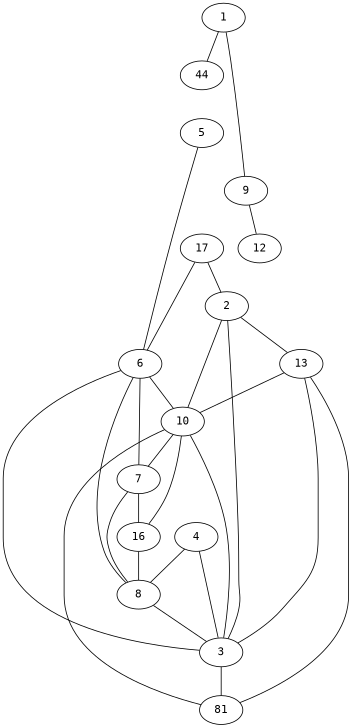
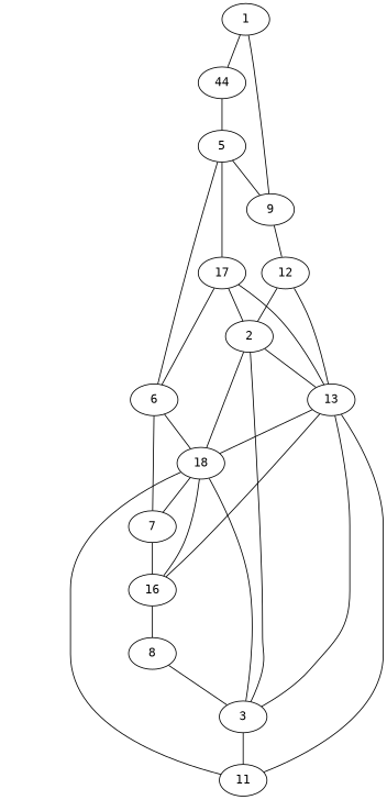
  graph {
    fontname="DejaVu Sans Mono"
    node [aaLength=3 fontname="DejaVu Sans Mono" sequence=ILDAAEE type=0]
    edge [distance0=12.0 fontname="DejaVu Sans Mono" frequency=1 type0=2]
    1 [aaLength=7]
    9 [aaLength=8 sequence=TKHEIEVP type=1]
    n3 [aaLength=8 label=44 sequence=TKHEIEVP type=1]
    12 [aaLength=6 sequence=AGKLVS type=1]
    5 [aaLength=7]
    2 [aaLength=5 sequence=DDQIE]
    13 [sequence=YVL type=1]
    6 [aaLength=5 sequence=DDQIE]
    17 [aaLength=6 sequence=AGKLVS type=1]
-   18 [sequence=YVL type=1 label=10]
-   11 [aaLength=4 sequence=VVIQ type=1 label=81]
+   18 [sequence=YVL type=1]
+   11 [aaLength=4 sequence=VVIQ type=1]
    7 [sequence=TCV]
    8 [sequence=EED]
    16 [aaLength=4 sequence=VVIQ type=1]
    3 [sequence=TCV]
-   4 [sequence=EED]
    1 -- 9 [distance0=21.98913 type0=1]
    1 -- n3 [distance0=21.98913]
    9 -- 12 [distance0=28.0 type0=4]
+   n3 -- 5 [distance0=4.0 type0=4]
+   12 -- 2 [distance0=21.56393 distance1=12.0 frequency=2 type1=4]
+   12 -- 13 [distance0=25.0 type0=3]
+   5 -- 9 [distance0=48.76337 type0=3]
    5 -- 6 [distance0=42.90093]
+   5 -- 17 [distance0=17.0 type0=4]
    2 -- 13 [distance0=13.78416 distance1=2.0 frequency=2 type0=1 type1=4]
    2 -- 18 [distance0=13.78416]
    13 -- 18 [distance0=0.0 type0=1]
    6 -- 18 [distance0=2.0 type0=4]
    6 -- 7 [distance0=10.05621 type0=1]
-   6 -- 8 [distance0=28.49563]
-   6 -- 3 [distance0=28.67852 type0=3]
    17 -- 2 [distance0=21.56393]
+   17 -- 13 [distance0=25.0 type0=3]
    17 -- 6 [type0=4]
    18 -- 11
    18 -- 7 [distance0=0.0 type0=5]
    11 -- 13
-   7 -- 8 [distance0=20.1309]
    7 -- 16 [distance0=6.0 type0=4]
    8 -- 3 [distance0=22.49439 type0=3]
+   16 -- 13
    16 -- 18 [type0=3]
    16 -- 8 [distance0=3.0 type0=4]
    3 -- 2 [distance0=14.71535 type0=1]
    3 -- 13 [distance0=16.41729]
    3 -- 18 [distance0=16.41729 type0=3]
    3 -- 11 [distance0=6.0 type0=4]
-   4 -- 8 [distance0=11.93628 type0=1]
-   4 -- 3 [distance0=17.22982]
  }
